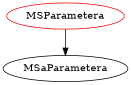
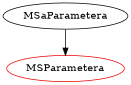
  digraph {
    n1 [color=red2 label=MSParametera shape=oval]
    MSaParametera
-   n1 -> MSaParametera
+   MSaParametera -> n1
  }
